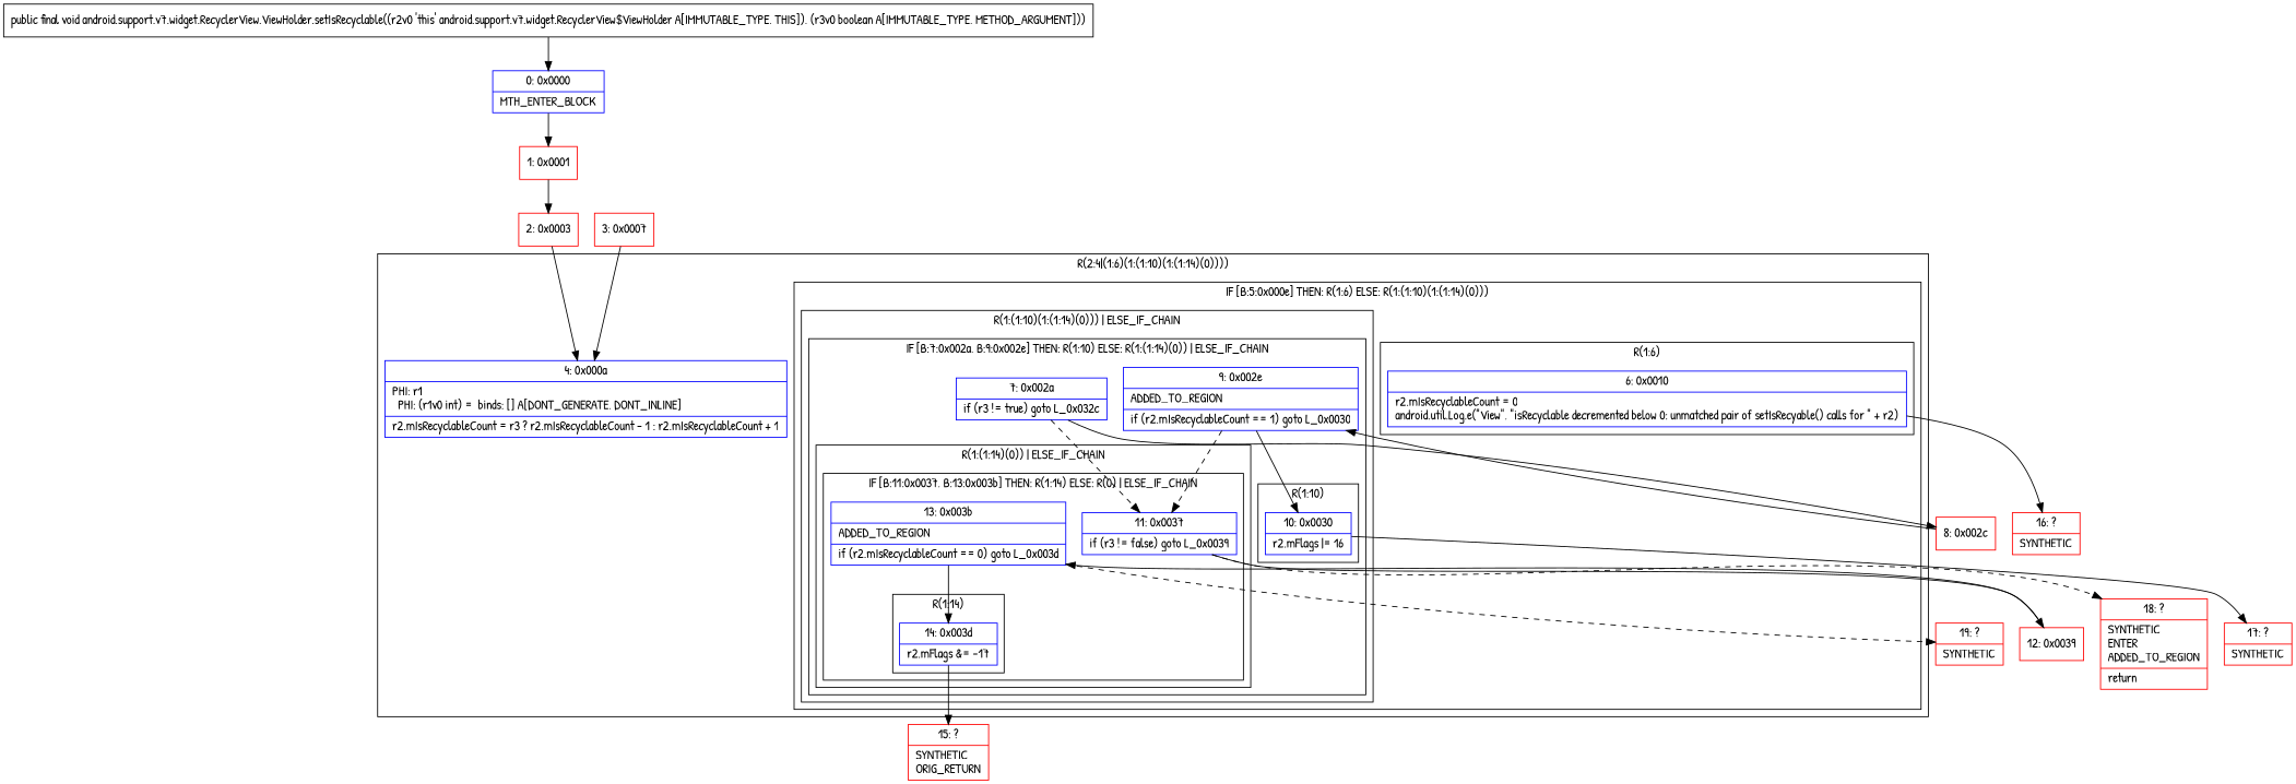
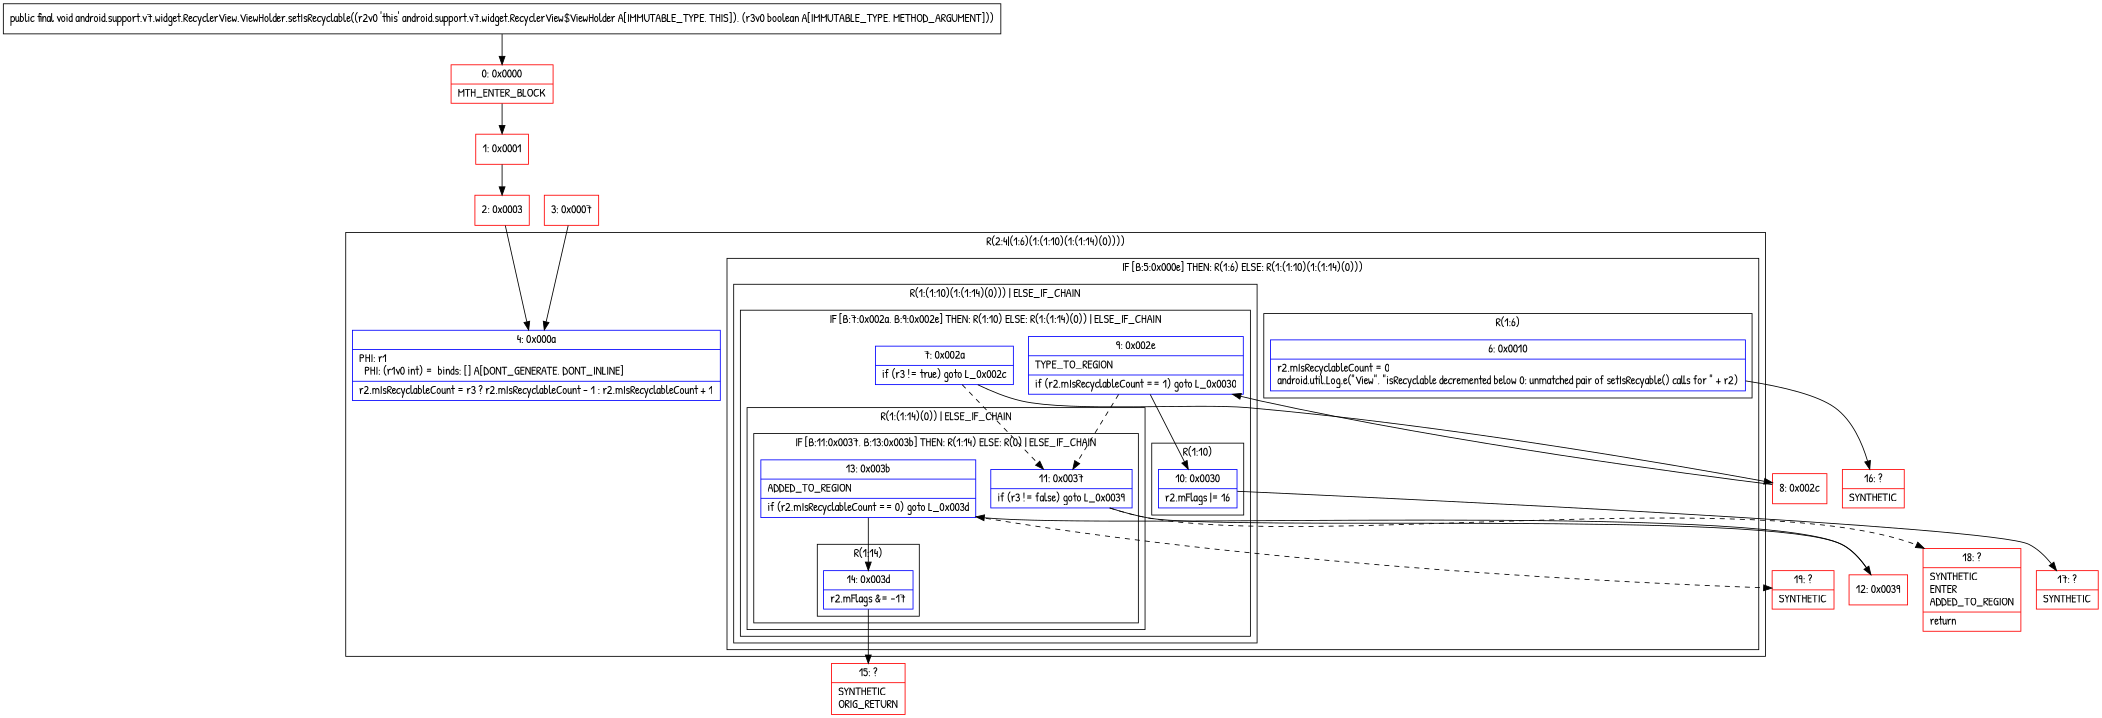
  digraph {
    fontname="Patrick Hand"
    node [color=red fontname="Patrick Hand" shape=record]
    edge [fontname="Patrick Hand"]
    n1 [color=blue label="{6\:\ 0x0010|r2.mIsRecyclableCount = 0\landroid.util.Log.e(\"View\", \"isRecyclable decremented below 0: unmatched pair of setIsRecyable() calls for \" + r2)\l}"]
    n2 [color=blue label="{10\:\ 0x0030|r2.mFlags \|= 16\l}"]
    n3 [color=blue label="{14\:\ 0x003d|r2.mFlags &= \-17\l}"]
    n4 [color=blue label="{11\:\ 0x0037|if (r3 != false) goto L_0x0039\l}"]
    n5 [color=blue label="{13\:\ 0x003b|ADDED_TO_REGION\l|if (r2.mIsRecyclableCount == 0) goto L_0x003d\l}"]
-   n6 [color=blue label="{7\:\ 0x002a|if (r3 != true) goto L_0x032c\l}"]
-   n7 [color=blue label="{9\:\ 0x002e|ADDED_TO_REGION\l|if (r2.mIsRecyclableCount == 1) goto L_0x0030\l}"]
+   n6 [color=blue label="{7\:\ 0x002a|if (r3 != true) goto L_0x002c\l}"]
+   n7 [color=blue label="{9\:\ 0x002e|TYPE_TO_REGION\l|if (r2.mIsRecyclableCount == 1) goto L_0x0030\l}"]
    n8 [color=blue label="{4\:\ 0x000a|PHI: r1 \l  PHI: (r1v0 int) =  binds: [] A[DONT_GENERATE, DONT_INLINE]\l|r2.mIsRecyclableCount = r3 ? r2.mIsRecyclableCount \- 1 : r2.mIsRecyclableCount + 1\l}"]
    n9 [label="{16\:\ ?|SYNTHETIC\l}"]
    n10 [label="{17\:\ ?|SYNTHETIC\l}"]
    n11 [label="{15\:\ ?|SYNTHETIC\lORIG_RETURN\l}"]
    n12 [label="{12\:\ 0x0039}"]
    n13 [label="{18\:\ ?|SYNTHETIC\lENTER\lADDED_TO_REGION\l|return\l}"]
    n14 [label="{19\:\ ?|SYNTHETIC\l}"]
    n15 [label="{8\:\ 0x002c}"]
-   n16 [color=blue label="{0\:\ 0x0000|MTH_ENTER_BLOCK\l}"]
+   n16 [label="{0\:\ 0x0000|MTH_ENTER_BLOCK\l}"]
    n17 [label="{1\:\ 0x0001}"]
    n18 [label="{2\:\ 0x0003}"]
    n19 [label="{3\:\ 0x0007}"]
    n20 [label="{public final void android.support.v7.widget.RecyclerView.ViewHolder.setIsRecyclable((r2v0 'this' android.support.v7.widget.RecyclerView$ViewHolder A[IMMUTABLE_TYPE, THIS]), (r3v0 boolean A[IMMUTABLE_TYPE, METHOD_ARGUMENT])) }" color=""]
    subgraph cluster_1 {
      label="R(2:4|(1:6)(1:(1:10)(1:(1:14)(0))))"
      n8
      subgraph cluster_2 {
        label="IF [B:5:0x000e] THEN: R(1:6) ELSE: R(1:(1:10)(1:(1:14)(0)))"
        subgraph cluster_3 {
          label="R(1:6)"
          n1
        }
        subgraph cluster_4 {
          label="R(1:(1:10)(1:(1:14)(0))) | ELSE_IF_CHAIN\l"
          subgraph cluster_5 {
            label="IF [B:7:0x002a, B:9:0x002e] THEN: R(1:10) ELSE: R(1:(1:14)(0)) | ELSE_IF_CHAIN\l"
            n6
            n7
            subgraph cluster_6 {
              label="R(1:10)"
              n2
            }
            subgraph cluster_7 {
              label="R(1:(1:14)(0)) | ELSE_IF_CHAIN\l"
              subgraph cluster_8 {
                label="IF [B:11:0x0037, B:13:0x003b] THEN: R(1:14) ELSE: R(0) | ELSE_IF_CHAIN\l"
                n4
                n5
                subgraph cluster_9 {
                  label="R(1:14)"
                  n3
                }
                subgraph cluster_10 {
                  label="R(0)"
                }
              }
            }
          }
        }
      }
    }
    n1 -> n9
    n2 -> n10
    n3 -> n11
    n4 -> n12
    n4 -> n13 [style=dashed]
    n5 -> n3
    n5 -> n14 [style=dashed]
    n6 -> n4 [style=dashed]
    n6 -> n15
    n7 -> n2
    n7 -> n4 [style=dashed]
    n12 -> n5
    n15 -> n7
    n16 -> n17
    n17 -> n18
    n18 -> n8
    n19 -> n8
    n20 -> n16
  }
